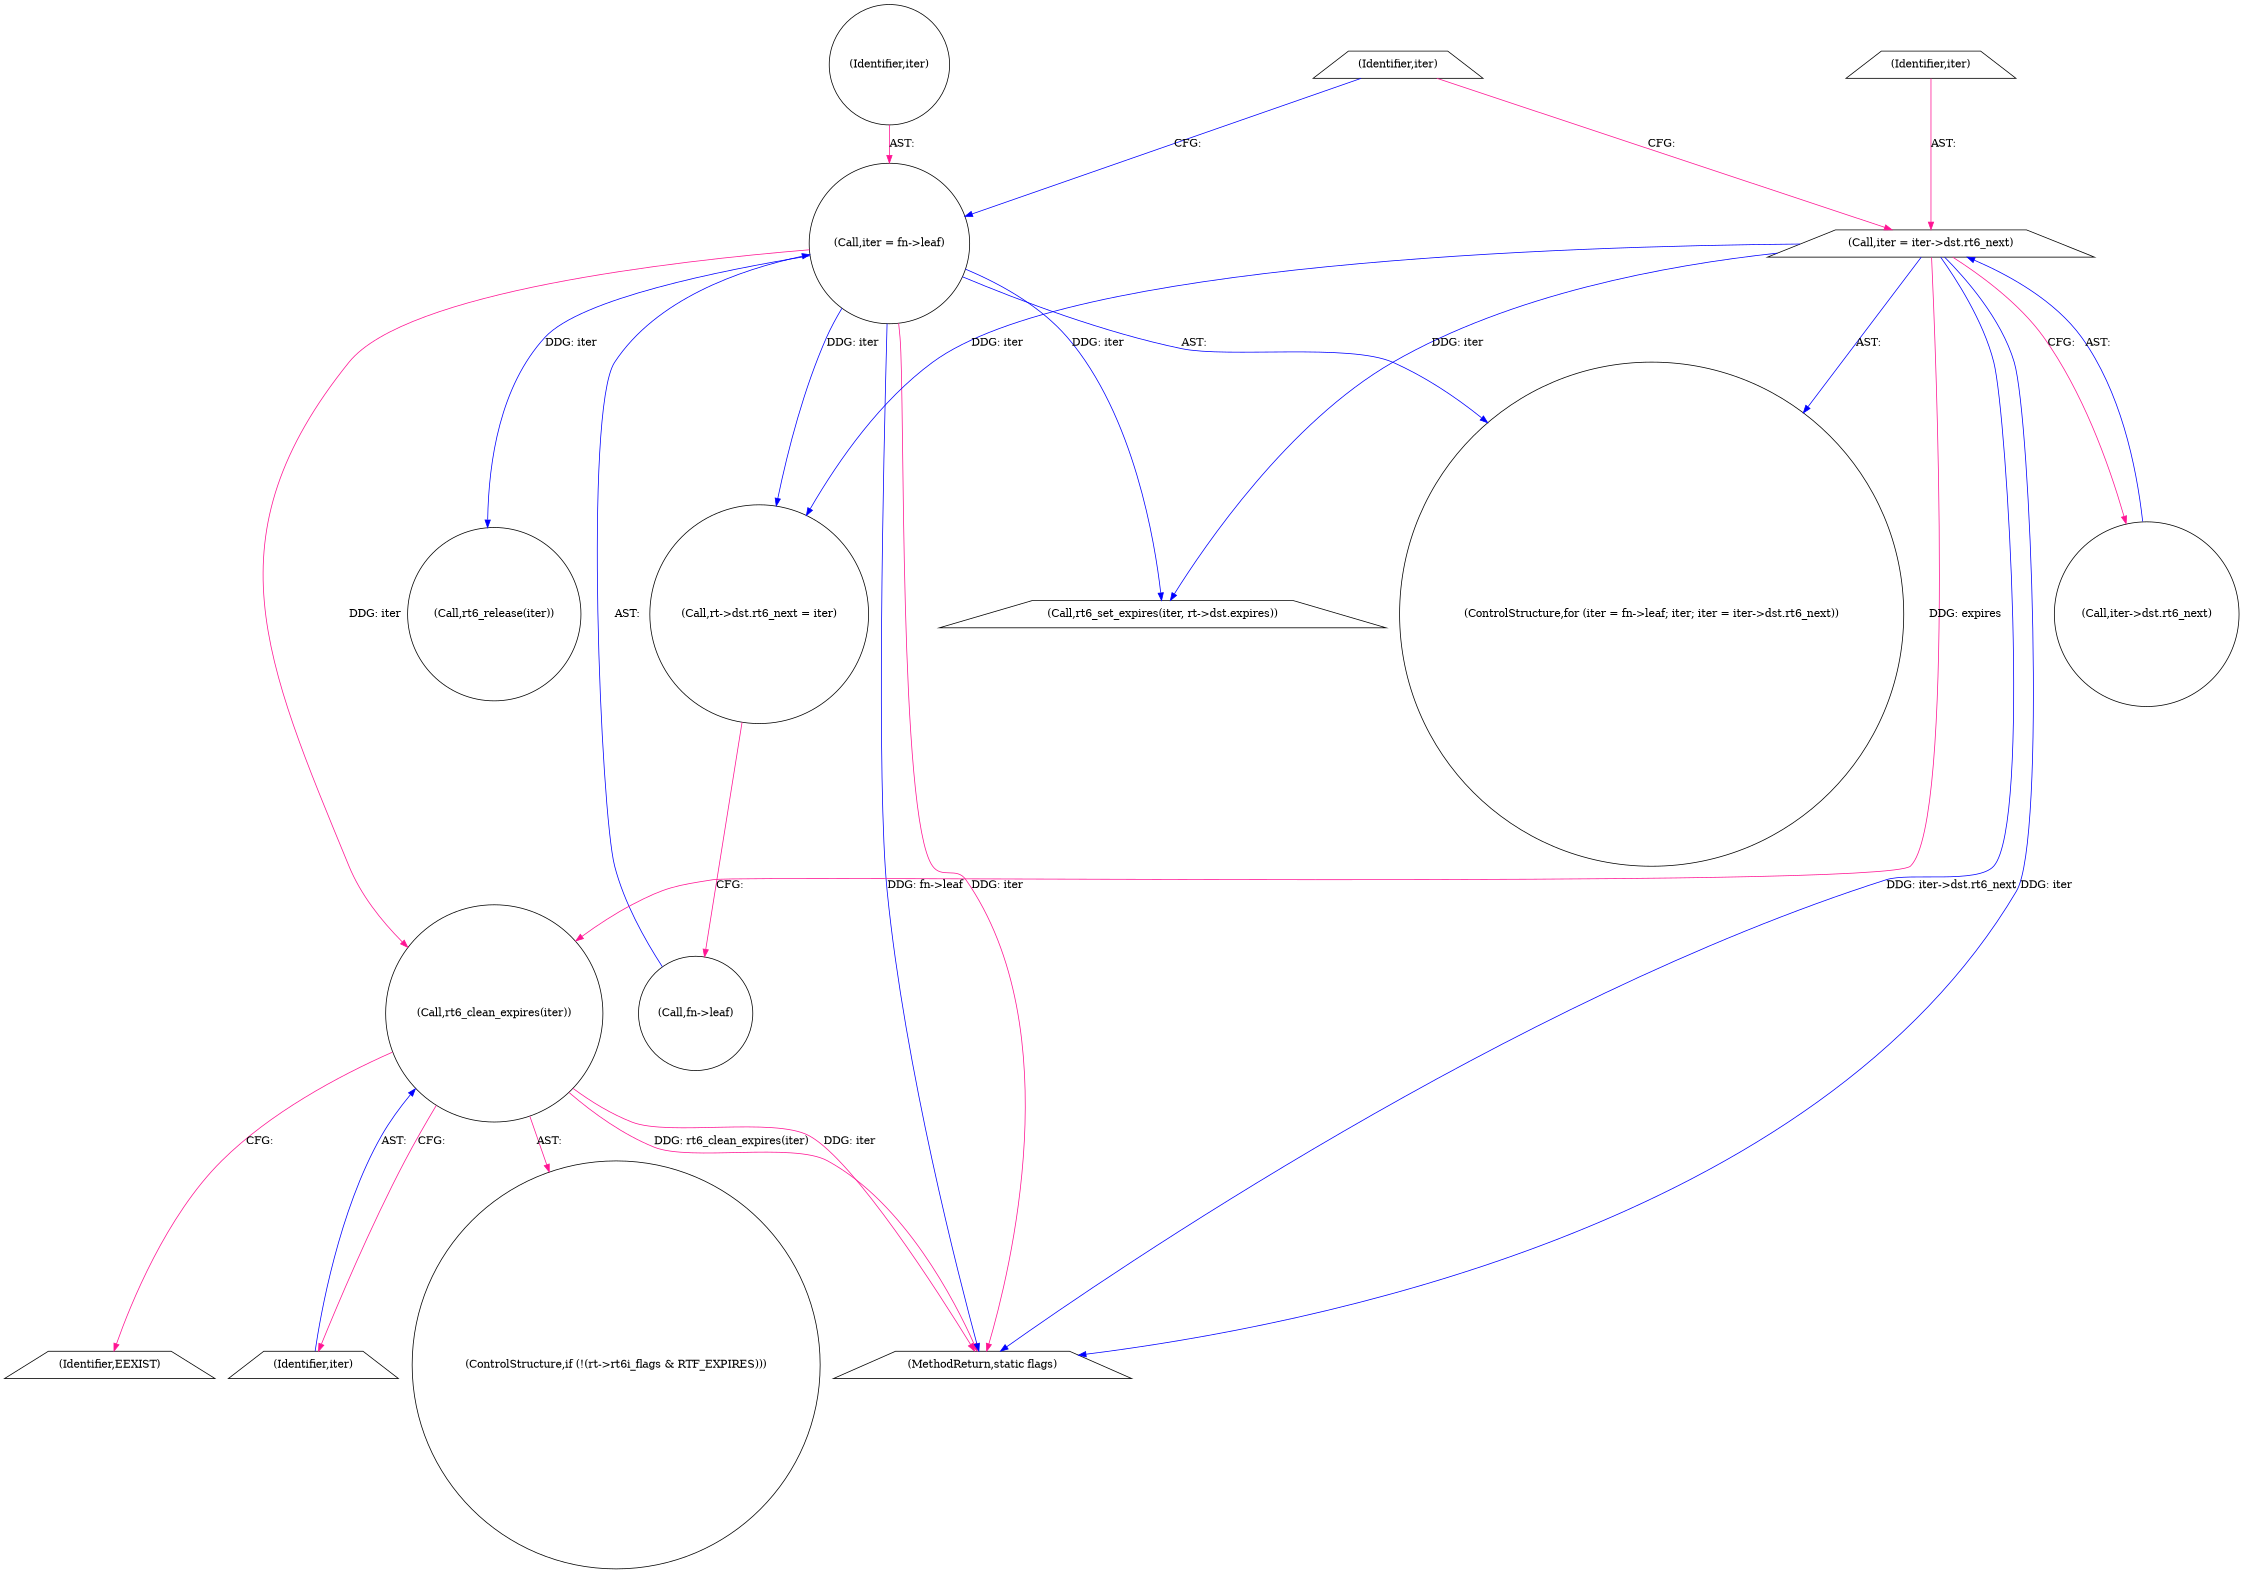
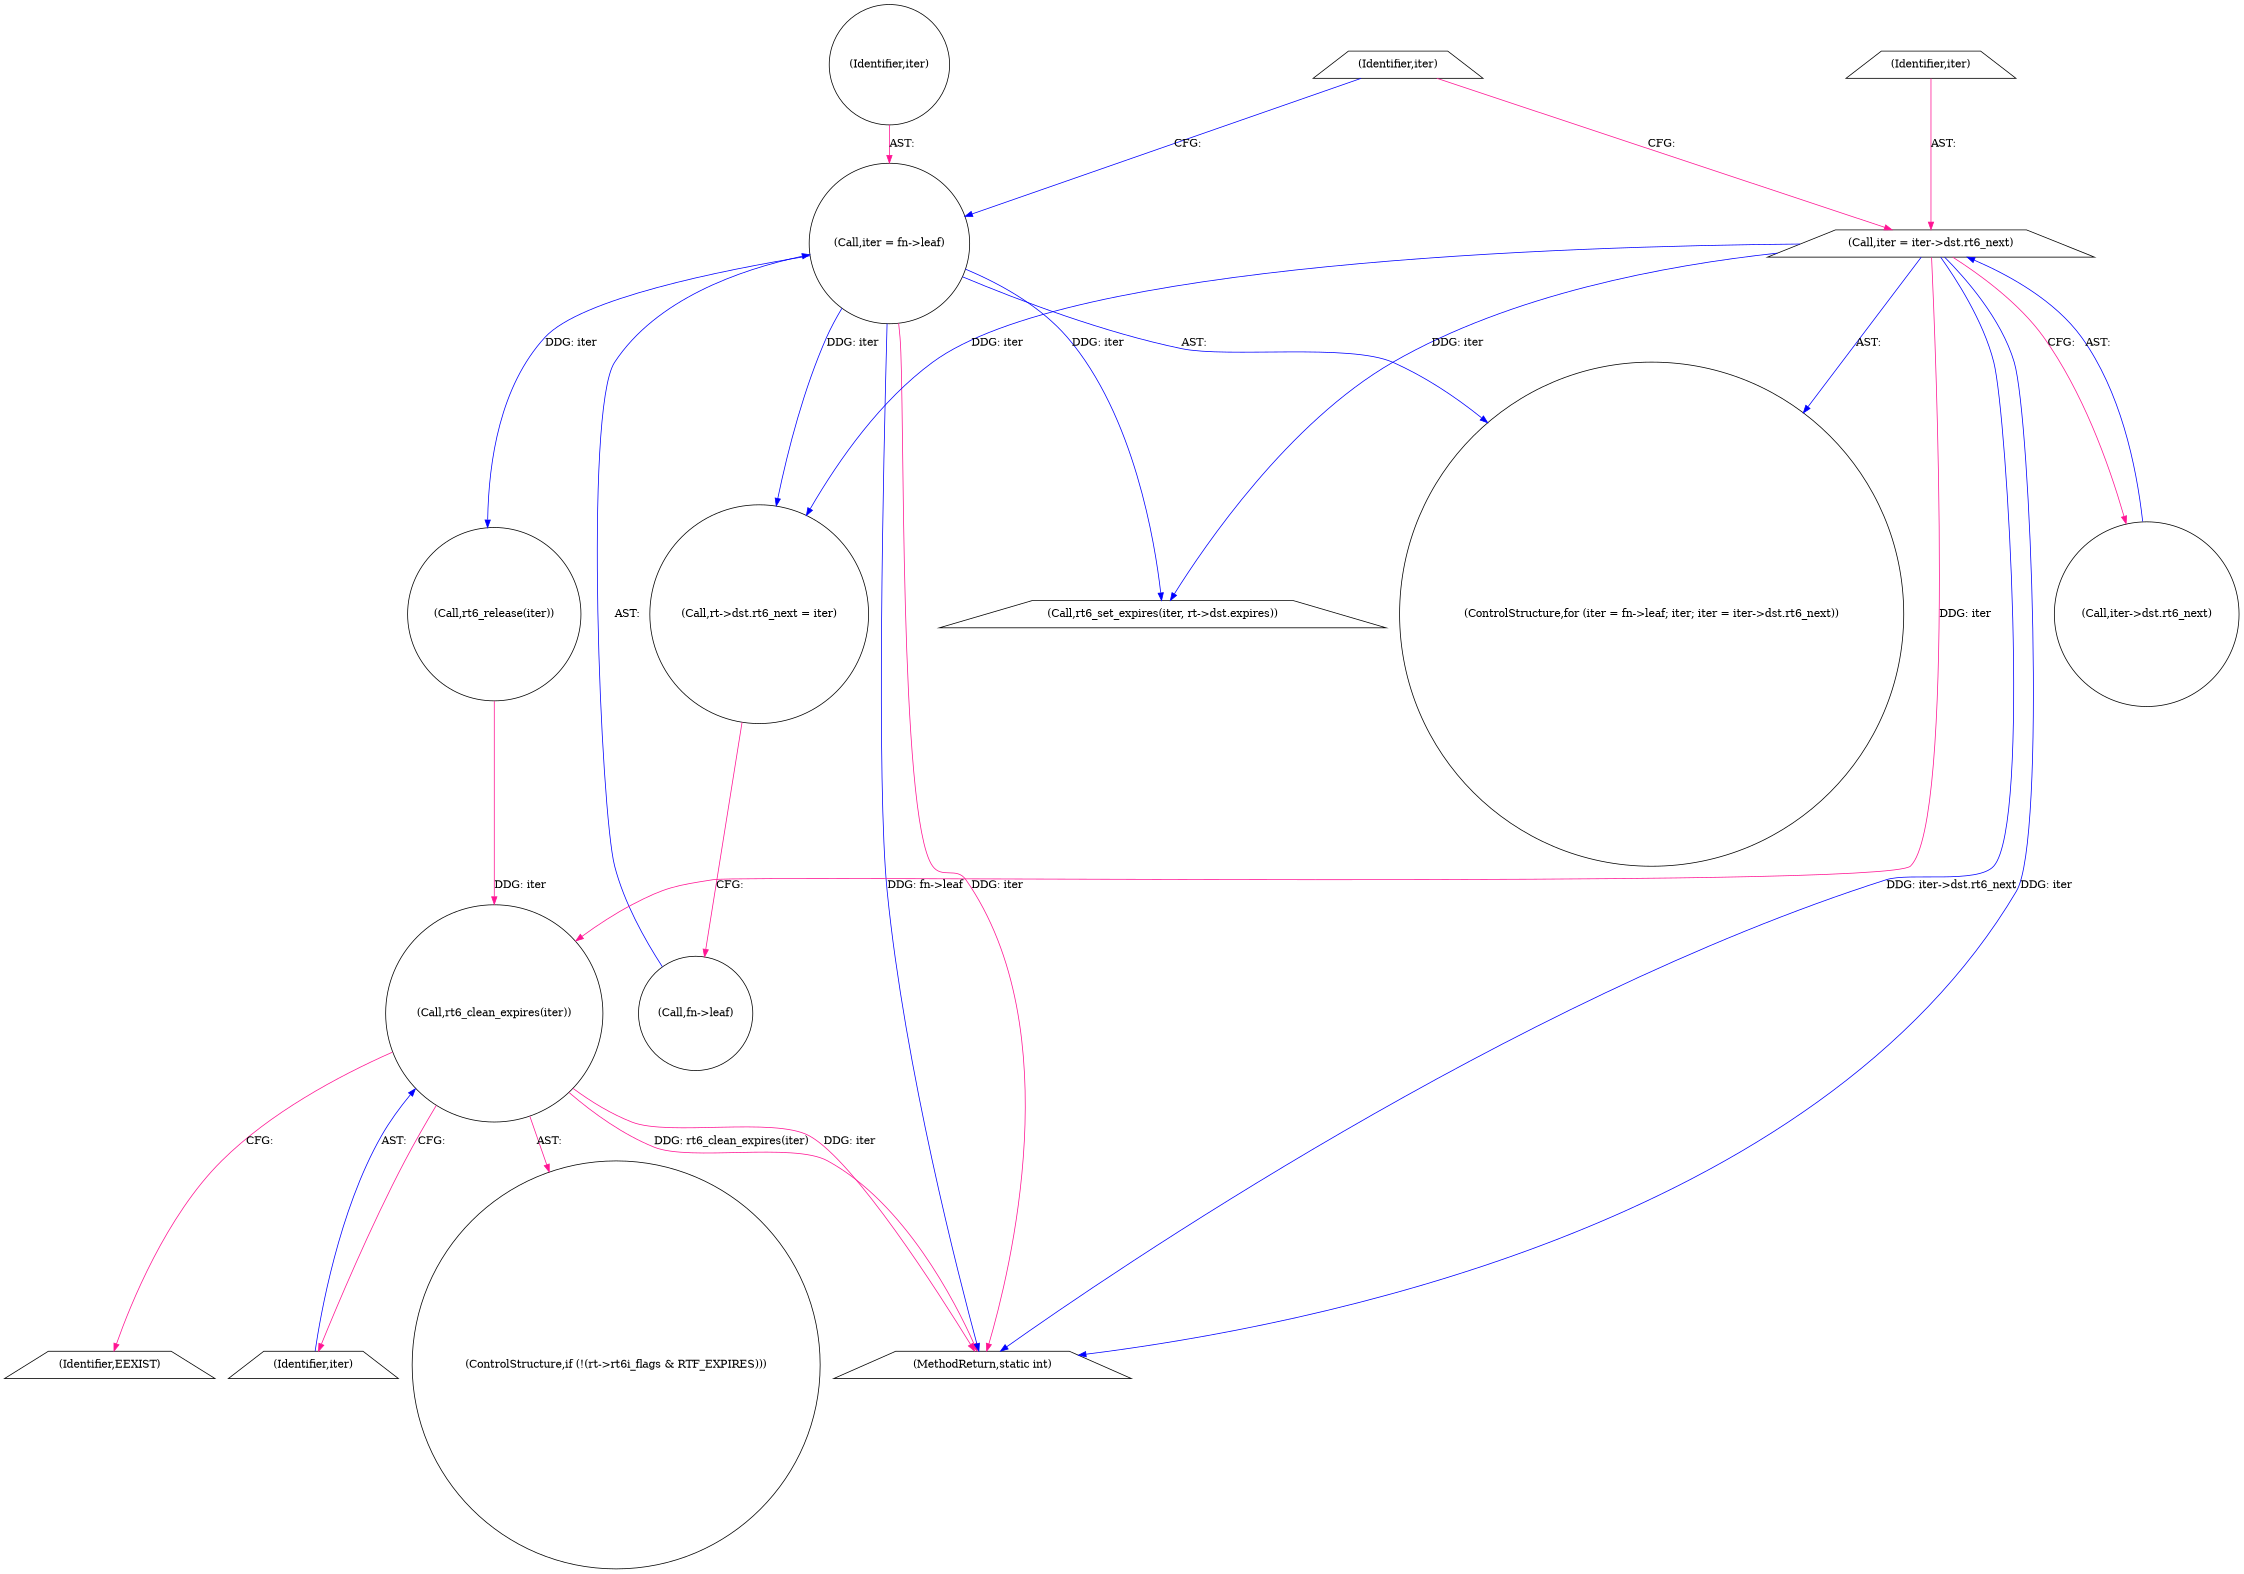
  digraph {
    node [shape=circle]
    edge [color=blue]
    n1 [label="(Call,rt6_clean_expires(iter))"]
    n2 [label="(Identifier,iter)" shape=trapezium]
    n3 [label="(ControlStructure,if (!(rt->rt6i_flags & RTF_EXPIRES)))"]
-   n4 [label="(MethodReturn,static flags)" shape=trapezium]
+   n4 [label="(MethodReturn,static int)" shape=trapezium]
    n5 [label="(Identifier,EEXIST)" shape=trapezium]
    n6 [label="(Call,iter = fn->leaf)"]
    n7 [label="(ControlStructure,for (iter = fn->leaf; iter; iter = iter->dst.rt6_next))"]
    n8 [label="(Call,rt->dst.rt6_next = iter)"]
    n9 [label="(Call,rt6_release(iter))"]
    n10 [label="(Call,rt6_set_expires(iter, rt->dst.expires))" shape=trapezium]
    n11 [label="(Call,fn->leaf)"]
    n12 [label="(Call,iter = iter->dst.rt6_next)" shape=trapezium]
    n13 [label="(Call,iter->dst.rt6_next)"]
    n14 [label="(Identifier,iter)" shape=trapezium]
    n15 [label="(Identifier,iter)" shape=trapezium]
    n16 [label="(Identifier,iter)"]
    n1 -> n2 [color=deeppink label="CFG: "]
    n1 -> n3 [color=deeppink label="AST: "]
    n1 -> n4 [color=deeppink label="DDG: rt6_clean_expires(iter)"]
    n1 -> n4 [color=deeppink label="DDG: iter"]
    n1 -> n5 [color=deeppink label="CFG: "]
    n2 -> n1 [label="AST: "]
-   n6 -> n1 [color=deeppink label="DDG: iter"]
+   n9 -> n1 [color=deeppink label="DDG: iter"]
    n6 -> n4 [color=deeppink label="DDG: iter"]
    n6 -> n4 [label="DDG: fn->leaf"]
    n6 -> n7 [label="AST: "]
    n6 -> n8 [label="DDG: iter"]
    n6 -> n9 [label="DDG: iter"]
    n6 -> n10 [label="DDG: iter"]
    n8 -> n11 [color=deeppink label="CFG: "]
    n11 -> n6 [label="AST: "]
-   n12 -> n1 [color=deeppink label="DDG: expires"]
+   n12 -> n1 [color=deeppink label="DDG: iter"]
    n12 -> n4 [label="DDG: iter->dst.rt6_next"]
    n12 -> n4 [label="DDG: iter"]
    n12 -> n7 [label="AST: "]
    n12 -> n8 [label="DDG: iter"]
    n12 -> n10 [label="DDG: iter"]
    n12 -> n13 [color=deeppink label="CFG: "]
    n13 -> n12 [label="AST: "]
    n14 -> n6 [label="CFG: "]
    n14 -> n12 [color=deeppink label="CFG: "]
    n15 -> n12 [color=deeppink label="AST: "]
    n16 -> n6 [color=deeppink label="AST: "]
  }
